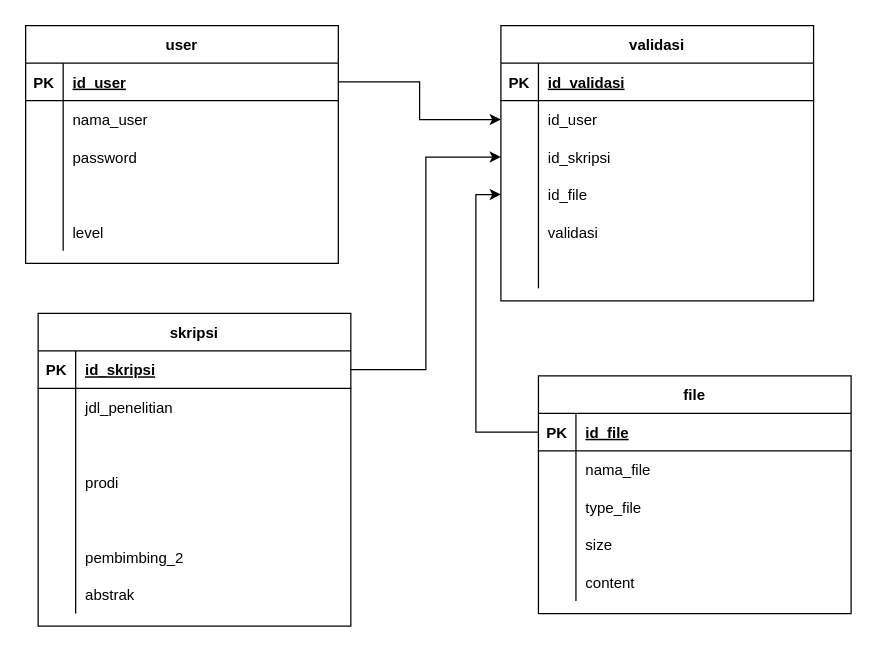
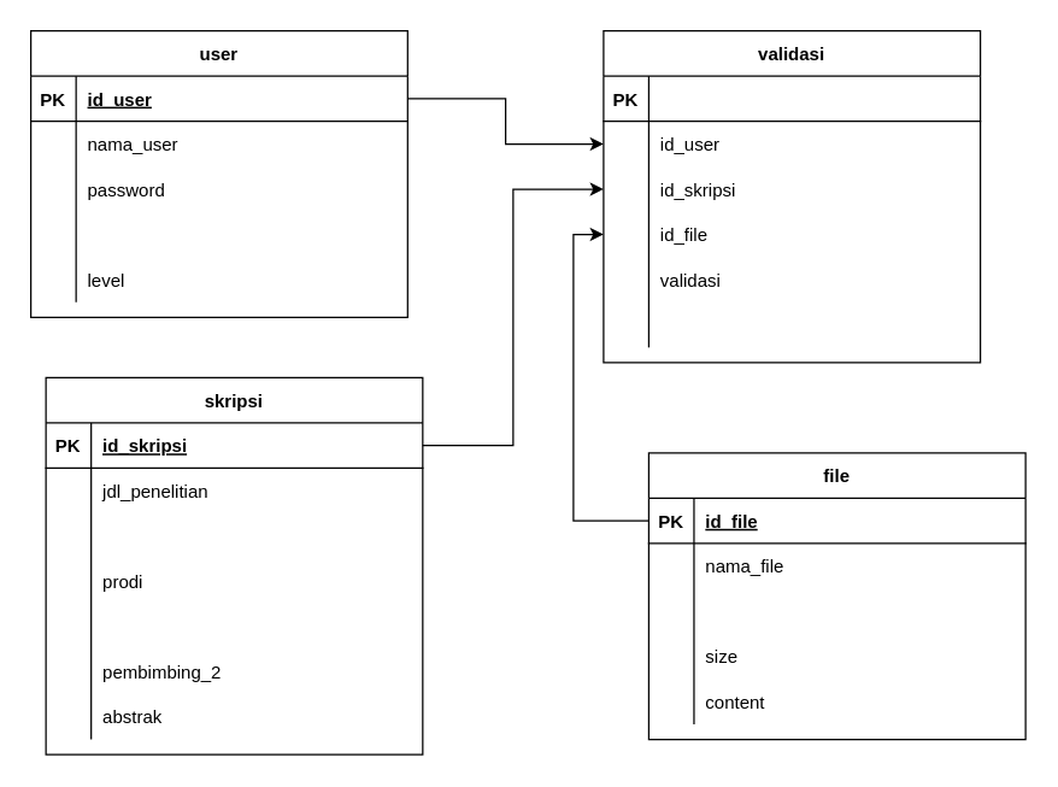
  <mxCell id="0" />
  <mxCell id="1" parent="0" />
  <mxCell id="2" value="validasi" style="shape=table;startSize=30;container=1;collapsible=1;childLayout=tableLayout;fixedRows=1;rowLines=0;fontStyle=1;align=center;resizeLast=1;" parent="1" vertex="1"><mxGeometry x="400" y="20" width="250" height="220" as="geometry" /></mxCell>
  <mxCell id="3" value="" style="shape=partialRectangle;collapsible=0;dropTarget=0;pointerEvents=0;fillColor=none;points=[[0,0.5],[1,0.5]];portConstraint=eastwest;top=0;left=0;right=0;bottom=1;" parent="2" vertex="1"><mxGeometry y="30" width="250" height="30" as="geometry" /></mxCell>
  <mxCell id="4" value="PK" style="shape=partialRectangle;overflow=hidden;connectable=0;fillColor=none;top=0;left=0;bottom=0;right=0;fontStyle=1;" parent="3" vertex="1"><mxGeometry width="30" height="30" as="geometry" /></mxCell>
- <mxCell id="5" value="id_validasi" style="shape=partialRectangle;overflow=hidden;connectable=0;fillColor=none;top=0;left=0;bottom=0;right=0;align=left;spacingLeft=6;fontStyle=5;" parent="3" vertex="1"><mxGeometry x="30" width="220" height="30" as="geometry" /></mxCell>
  <mxCell id="6" style="shape=partialRectangle;collapsible=0;dropTarget=0;pointerEvents=0;fillColor=none;points=[[0,0.5],[1,0.5]];portConstraint=eastwest;top=0;left=0;right=0;bottom=0;" vertex="1" parent="2"><mxGeometry y="60" width="250" height="30" as="geometry" /></mxCell>
  <mxCell id="7" style="shape=partialRectangle;overflow=hidden;connectable=0;fillColor=none;top=0;left=0;bottom=0;right=0;" vertex="1" parent="6"><mxGeometry width="30" height="30" as="geometry" /></mxCell>
  <mxCell id="8" value="id_user" style="shape=partialRectangle;overflow=hidden;connectable=0;fillColor=none;top=0;left=0;bottom=0;right=0;align=left;spacingLeft=6;" vertex="1" parent="6"><mxGeometry x="30" width="220" height="30" as="geometry" /></mxCell>
  <mxCell id="9" value="" style="shape=partialRectangle;collapsible=0;dropTarget=0;pointerEvents=0;fillColor=none;points=[[0,0.5],[1,0.5]];portConstraint=eastwest;top=0;left=0;right=0;bottom=0;" parent="2" vertex="1"><mxGeometry y="90" width="250" height="30" as="geometry" /></mxCell>
  <mxCell id="10" value="" style="shape=partialRectangle;overflow=hidden;connectable=0;fillColor=none;top=0;left=0;bottom=0;right=0;" parent="9" vertex="1"><mxGeometry width="30" height="30" as="geometry" /></mxCell>
  <mxCell id="11" value="id_skripsi" style="shape=partialRectangle;overflow=hidden;connectable=0;fillColor=none;top=0;left=0;bottom=0;right=0;align=left;spacingLeft=6;" parent="9" vertex="1"><mxGeometry x="30" width="220" height="30" as="geometry" /></mxCell>
  <mxCell id="12" value="" style="shape=partialRectangle;collapsible=0;dropTarget=0;pointerEvents=0;fillColor=none;points=[[0,0.5],[1,0.5]];portConstraint=eastwest;top=0;left=0;right=0;bottom=0;" parent="2" vertex="1"><mxGeometry y="120" width="250" height="30" as="geometry" /></mxCell>
  <mxCell id="13" value="" style="shape=partialRectangle;overflow=hidden;connectable=0;fillColor=none;top=0;left=0;bottom=0;right=0;" parent="12" vertex="1"><mxGeometry width="30" height="30" as="geometry" /></mxCell>
  <mxCell id="14" value="id_file" style="shape=partialRectangle;overflow=hidden;connectable=0;fillColor=none;top=0;left=0;bottom=0;right=0;align=left;spacingLeft=6;" parent="12" vertex="1"><mxGeometry x="30" width="220" height="30" as="geometry" /></mxCell>
  <mxCell id="15" style="shape=partialRectangle;collapsible=0;dropTarget=0;pointerEvents=0;fillColor=none;points=[[0,0.5],[1,0.5]];portConstraint=eastwest;top=0;left=0;right=0;bottom=0;" vertex="1" parent="2"><mxGeometry y="150" width="250" height="30" as="geometry" /></mxCell>
  <mxCell id="16" style="shape=partialRectangle;overflow=hidden;connectable=0;fillColor=none;top=0;left=0;bottom=0;right=0;" vertex="1" parent="15"><mxGeometry width="30" height="30" as="geometry" /></mxCell>
  <mxCell id="17" value="validasi" style="shape=partialRectangle;overflow=hidden;connectable=0;fillColor=none;top=0;left=0;bottom=0;right=0;align=left;spacingLeft=6;" vertex="1" parent="15"><mxGeometry x="30" width="220" height="30" as="geometry" /></mxCell>
  <mxCell id="18" style="shape=partialRectangle;collapsible=0;dropTarget=0;pointerEvents=0;fillColor=none;points=[[0,0.5],[1,0.5]];portConstraint=eastwest;top=0;left=0;right=0;bottom=0;" vertex="1" parent="2"><mxGeometry y="180" width="250" height="30" as="geometry" /></mxCell>
  <mxCell id="19" style="shape=partialRectangle;overflow=hidden;connectable=0;fillColor=none;top=0;left=0;bottom=0;right=0;" vertex="1" parent="18"><mxGeometry width="30" height="30" as="geometry" /></mxCell>
  <mxCell id="20" style="shape=partialRectangle;overflow=hidden;connectable=0;fillColor=none;top=0;left=0;bottom=0;right=0;align=left;spacingLeft=6;" vertex="1" parent="18"><mxGeometry x="30" width="220" height="30" as="geometry" /></mxCell>
  <mxCell id="21" value="file" style="shape=table;startSize=30;container=1;collapsible=1;childLayout=tableLayout;fixedRows=1;rowLines=0;fontStyle=1;align=center;resizeLast=1;" parent="1" vertex="1"><mxGeometry x="430" y="300" width="250" height="190" as="geometry" /></mxCell>
  <mxCell id="22" value="" style="shape=partialRectangle;collapsible=0;dropTarget=0;pointerEvents=0;fillColor=none;points=[[0,0.5],[1,0.5]];portConstraint=eastwest;top=0;left=0;right=0;bottom=1;" parent="21" vertex="1"><mxGeometry y="30" width="250" height="30" as="geometry" /></mxCell>
  <mxCell id="23" value="PK" style="shape=partialRectangle;overflow=hidden;connectable=0;fillColor=none;top=0;left=0;bottom=0;right=0;fontStyle=1;" parent="22" vertex="1"><mxGeometry width="30" height="30" as="geometry" /></mxCell>
  <mxCell id="24" value="id_file" style="shape=partialRectangle;overflow=hidden;connectable=0;fillColor=none;top=0;left=0;bottom=0;right=0;align=left;spacingLeft=6;fontStyle=5;" parent="22" vertex="1"><mxGeometry x="30" width="220" height="30" as="geometry" /></mxCell>
  <mxCell id="25" value="" style="shape=partialRectangle;collapsible=0;dropTarget=0;pointerEvents=0;fillColor=none;points=[[0,0.5],[1,0.5]];portConstraint=eastwest;top=0;left=0;right=0;bottom=0;" parent="21" vertex="1"><mxGeometry y="60" width="250" height="30" as="geometry" /></mxCell>
  <mxCell id="26" value="" style="shape=partialRectangle;overflow=hidden;connectable=0;fillColor=none;top=0;left=0;bottom=0;right=0;" parent="25" vertex="1"><mxGeometry width="30" height="30" as="geometry" /></mxCell>
  <mxCell id="27" value="nama_file" style="shape=partialRectangle;overflow=hidden;connectable=0;fillColor=none;top=0;left=0;bottom=0;right=0;align=left;spacingLeft=6;" parent="25" vertex="1"><mxGeometry x="30" width="220" height="30" as="geometry" /></mxCell>
  <mxCell id="28" value="" style="shape=partialRectangle;collapsible=0;dropTarget=0;pointerEvents=0;fillColor=none;points=[[0,0.5],[1,0.5]];portConstraint=eastwest;top=0;left=0;right=0;bottom=0;" parent="21" vertex="1"><mxGeometry y="90" width="250" height="30" as="geometry" /></mxCell>
  <mxCell id="29" value="" style="shape=partialRectangle;overflow=hidden;connectable=0;fillColor=none;top=0;left=0;bottom=0;right=0;" parent="28" vertex="1"><mxGeometry width="30" height="30" as="geometry" /></mxCell>
- <mxCell id="30" value="type_file" style="shape=partialRectangle;overflow=hidden;connectable=0;fillColor=none;top=0;left=0;bottom=0;right=0;align=left;spacingLeft=6;" parent="28" vertex="1"><mxGeometry x="30" width="220" height="30" as="geometry" /></mxCell>
  <mxCell id="31" style="shape=partialRectangle;collapsible=0;dropTarget=0;pointerEvents=0;fillColor=none;points=[[0,0.5],[1,0.5]];portConstraint=eastwest;top=0;left=0;right=0;bottom=0;" vertex="1" parent="21"><mxGeometry y="120" width="250" height="30" as="geometry" /></mxCell>
  <mxCell id="32" style="shape=partialRectangle;overflow=hidden;connectable=0;fillColor=none;top=0;left=0;bottom=0;right=0;" vertex="1" parent="31"><mxGeometry width="30" height="30" as="geometry" /></mxCell>
  <mxCell id="33" value="size" style="shape=partialRectangle;overflow=hidden;connectable=0;fillColor=none;top=0;left=0;bottom=0;right=0;align=left;spacingLeft=6;" vertex="1" parent="31"><mxGeometry x="30" width="220" height="30" as="geometry" /></mxCell>
  <mxCell id="34" style="shape=partialRectangle;collapsible=0;dropTarget=0;pointerEvents=0;fillColor=none;points=[[0,0.5],[1,0.5]];portConstraint=eastwest;top=0;left=0;right=0;bottom=0;" vertex="1" parent="21"><mxGeometry y="150" width="250" height="30" as="geometry" /></mxCell>
  <mxCell id="35" style="shape=partialRectangle;overflow=hidden;connectable=0;fillColor=none;top=0;left=0;bottom=0;right=0;" vertex="1" parent="34"><mxGeometry width="30" height="30" as="geometry" /></mxCell>
  <mxCell id="36" value="content" style="shape=partialRectangle;overflow=hidden;connectable=0;fillColor=none;top=0;left=0;bottom=0;right=0;align=left;spacingLeft=6;" vertex="1" parent="34"><mxGeometry x="30" width="220" height="30" as="geometry" /></mxCell>
  <mxCell id="37" value="user" style="shape=table;startSize=30;container=1;collapsible=1;childLayout=tableLayout;fixedRows=1;rowLines=0;fontStyle=1;align=center;resizeLast=1;" parent="1" vertex="1"><mxGeometry x="20" y="20" width="250" height="190" as="geometry" /></mxCell>
  <mxCell id="38" value="" style="shape=partialRectangle;collapsible=0;dropTarget=0;pointerEvents=0;fillColor=none;points=[[0,0.5],[1,0.5]];portConstraint=eastwest;top=0;left=0;right=0;bottom=1;" parent="37" vertex="1"><mxGeometry y="30" width="250" height="30" as="geometry" /></mxCell>
  <mxCell id="39" value="PK" style="shape=partialRectangle;overflow=hidden;connectable=0;fillColor=none;top=0;left=0;bottom=0;right=0;fontStyle=1;" parent="38" vertex="1"><mxGeometry width="30" height="30" as="geometry" /></mxCell>
  <mxCell id="40" value="id_user" style="shape=partialRectangle;overflow=hidden;connectable=0;fillColor=none;top=0;left=0;bottom=0;right=0;align=left;spacingLeft=6;fontStyle=5;" parent="38" vertex="1"><mxGeometry x="30" width="220" height="30" as="geometry" /></mxCell>
  <mxCell id="41" value="" style="shape=partialRectangle;collapsible=0;dropTarget=0;pointerEvents=0;fillColor=none;points=[[0,0.5],[1,0.5]];portConstraint=eastwest;top=0;left=0;right=0;bottom=0;" parent="37" vertex="1"><mxGeometry y="60" width="250" height="30" as="geometry" /></mxCell>
  <mxCell id="42" value="" style="shape=partialRectangle;overflow=hidden;connectable=0;fillColor=none;top=0;left=0;bottom=0;right=0;" parent="41" vertex="1"><mxGeometry width="30" height="30" as="geometry" /></mxCell>
  <mxCell id="43" value="nama_user" style="shape=partialRectangle;overflow=hidden;connectable=0;fillColor=none;top=0;left=0;bottom=0;right=0;align=left;spacingLeft=6;" parent="41" vertex="1"><mxGeometry x="30" width="220" height="30" as="geometry" /></mxCell>
  <mxCell id="44" style="shape=partialRectangle;collapsible=0;dropTarget=0;pointerEvents=0;fillColor=none;points=[[0,0.5],[1,0.5]];portConstraint=eastwest;top=0;left=0;right=0;bottom=0;" vertex="1" parent="37"><mxGeometry y="90" width="250" height="30" as="geometry" /></mxCell>
  <mxCell id="45" style="shape=partialRectangle;overflow=hidden;connectable=0;fillColor=none;top=0;left=0;bottom=0;right=0;" vertex="1" parent="44"><mxGeometry width="30" height="30" as="geometry" /></mxCell>
  <mxCell id="46" value="password" style="shape=partialRectangle;overflow=hidden;connectable=0;fillColor=none;top=0;left=0;bottom=0;right=0;align=left;spacingLeft=6;" vertex="1" parent="44"><mxGeometry x="30" width="220" height="30" as="geometry" /></mxCell>
  <mxCell id="47" style="shape=partialRectangle;collapsible=0;dropTarget=0;pointerEvents=0;fillColor=none;points=[[0,0.5],[1,0.5]];portConstraint=eastwest;top=0;left=0;right=0;bottom=0;" vertex="1" parent="37"><mxGeometry y="120" width="250" height="30" as="geometry" /></mxCell>
  <mxCell id="48" style="shape=partialRectangle;overflow=hidden;connectable=0;fillColor=none;top=0;left=0;bottom=0;right=0;" vertex="1" parent="47"><mxGeometry width="30" height="30" as="geometry" /></mxCell>
  <mxCell id="49" style="shape=partialRectangle;collapsible=0;dropTarget=0;pointerEvents=0;fillColor=none;points=[[0,0.5],[1,0.5]];portConstraint=eastwest;top=0;left=0;right=0;bottom=0;" vertex="1" parent="37"><mxGeometry y="150" width="250" height="30" as="geometry" /></mxCell>
  <mxCell id="50" style="shape=partialRectangle;overflow=hidden;connectable=0;fillColor=none;top=0;left=0;bottom=0;right=0;" vertex="1" parent="49"><mxGeometry width="30" height="30" as="geometry" /></mxCell>
  <mxCell id="51" value="level" style="shape=partialRectangle;overflow=hidden;connectable=0;fillColor=none;top=0;left=0;bottom=0;right=0;align=left;spacingLeft=6;" vertex="1" parent="49"><mxGeometry x="30" width="220" height="30" as="geometry" /></mxCell>
  <mxCell id="52" value="skripsi" style="shape=table;startSize=30;container=1;collapsible=1;childLayout=tableLayout;fixedRows=1;rowLines=0;fontStyle=1;align=center;resizeLast=1;" vertex="1" parent="1"><mxGeometry x="30" y="250" width="250" height="250" as="geometry" /></mxCell>
  <mxCell id="53" value="" style="shape=partialRectangle;collapsible=0;dropTarget=0;pointerEvents=0;fillColor=none;points=[[0,0.5],[1,0.5]];portConstraint=eastwest;top=0;left=0;right=0;bottom=1;" vertex="1" parent="52"><mxGeometry y="30" width="250" height="30" as="geometry" /></mxCell>
  <mxCell id="54" value="PK" style="shape=partialRectangle;overflow=hidden;connectable=0;fillColor=none;top=0;left=0;bottom=0;right=0;fontStyle=1;" vertex="1" parent="53"><mxGeometry width="30" height="30" as="geometry" /></mxCell>
  <mxCell id="55" value="id_skripsi" style="shape=partialRectangle;overflow=hidden;connectable=0;fillColor=none;top=0;left=0;bottom=0;right=0;align=left;spacingLeft=6;fontStyle=5;" vertex="1" parent="53"><mxGeometry x="30" width="220" height="30" as="geometry" /></mxCell>
  <mxCell id="56" value="" style="shape=partialRectangle;collapsible=0;dropTarget=0;pointerEvents=0;fillColor=none;points=[[0,0.5],[1,0.5]];portConstraint=eastwest;top=0;left=0;right=0;bottom=0;" vertex="1" parent="52"><mxGeometry y="60" width="250" height="30" as="geometry" /></mxCell>
  <mxCell id="57" value="" style="shape=partialRectangle;overflow=hidden;connectable=0;fillColor=none;top=0;left=0;bottom=0;right=0;" vertex="1" parent="56"><mxGeometry width="30" height="30" as="geometry" /></mxCell>
  <mxCell id="58" value="jdl_penelitian" style="shape=partialRectangle;overflow=hidden;connectable=0;fillColor=none;top=0;left=0;bottom=0;right=0;align=left;spacingLeft=6;" vertex="1" parent="56"><mxGeometry x="30" width="220" height="30" as="geometry" /></mxCell>
  <mxCell id="59" style="shape=partialRectangle;collapsible=0;dropTarget=0;pointerEvents=0;fillColor=none;points=[[0,0.5],[1,0.5]];portConstraint=eastwest;top=0;left=0;right=0;bottom=0;" vertex="1" parent="52"><mxGeometry y="90" width="250" height="30" as="geometry" /></mxCell>
  <mxCell id="60" style="shape=partialRectangle;overflow=hidden;connectable=0;fillColor=none;top=0;left=0;bottom=0;right=0;" vertex="1" parent="59"><mxGeometry width="30" height="30" as="geometry" /></mxCell>
  <mxCell id="61" style="shape=partialRectangle;collapsible=0;dropTarget=0;pointerEvents=0;fillColor=none;points=[[0,0.5],[1,0.5]];portConstraint=eastwest;top=0;left=0;right=0;bottom=0;" vertex="1" parent="52"><mxGeometry y="120" width="250" height="30" as="geometry" /></mxCell>
  <mxCell id="62" style="shape=partialRectangle;overflow=hidden;connectable=0;fillColor=none;top=0;left=0;bottom=0;right=0;" vertex="1" parent="61"><mxGeometry width="30" height="30" as="geometry" /></mxCell>
  <mxCell id="63" value="prodi" style="shape=partialRectangle;overflow=hidden;connectable=0;fillColor=none;top=0;left=0;bottom=0;right=0;align=left;spacingLeft=6;" vertex="1" parent="61"><mxGeometry x="30" width="220" height="30" as="geometry" /></mxCell>
  <mxCell id="64" style="shape=partialRectangle;collapsible=0;dropTarget=0;pointerEvents=0;fillColor=none;points=[[0,0.5],[1,0.5]];portConstraint=eastwest;top=0;left=0;right=0;bottom=0;" vertex="1" parent="52"><mxGeometry y="150" width="250" height="30" as="geometry" /></mxCell>
  <mxCell id="65" style="shape=partialRectangle;overflow=hidden;connectable=0;fillColor=none;top=0;left=0;bottom=0;right=0;" vertex="1" parent="64"><mxGeometry width="30" height="30" as="geometry" /></mxCell>
  <mxCell id="66" style="shape=partialRectangle;collapsible=0;dropTarget=0;pointerEvents=0;fillColor=none;points=[[0,0.5],[1,0.5]];portConstraint=eastwest;top=0;left=0;right=0;bottom=0;" vertex="1" parent="52"><mxGeometry y="180" width="250" height="30" as="geometry" /></mxCell>
  <mxCell id="67" style="shape=partialRectangle;overflow=hidden;connectable=0;fillColor=none;top=0;left=0;bottom=0;right=0;" vertex="1" parent="66"><mxGeometry width="30" height="30" as="geometry" /></mxCell>
  <mxCell id="68" value="pembimbing_2" style="shape=partialRectangle;overflow=hidden;connectable=0;fillColor=none;top=0;left=0;bottom=0;right=0;align=left;spacingLeft=6;" vertex="1" parent="66"><mxGeometry x="30" width="220" height="30" as="geometry" /></mxCell>
  <mxCell id="69" style="shape=partialRectangle;collapsible=0;dropTarget=0;pointerEvents=0;fillColor=none;points=[[0,0.5],[1,0.5]];portConstraint=eastwest;top=0;left=0;right=0;bottom=0;" vertex="1" parent="52"><mxGeometry y="210" width="250" height="30" as="geometry" /></mxCell>
  <mxCell id="70" style="shape=partialRectangle;overflow=hidden;connectable=0;fillColor=none;top=0;left=0;bottom=0;right=0;" vertex="1" parent="69"><mxGeometry width="30" height="30" as="geometry" /></mxCell>
  <mxCell id="71" value="abstrak" style="shape=partialRectangle;overflow=hidden;connectable=0;fillColor=none;top=0;left=0;bottom=0;right=0;align=left;spacingLeft=6;" vertex="1" parent="69"><mxGeometry x="30" width="220" height="30" as="geometry" /></mxCell>
  <mxCell id="72" style="edgeStyle=orthogonalEdgeStyle;rounded=0;orthogonalLoop=1;jettySize=auto;html=1;exitX=0;exitY=0.5;exitDx=0;exitDy=0;entryX=0;entryY=0.5;entryDx=0;entryDy=0;" edge="1" parent="1" source="22" target="12"><mxGeometry relative="1" as="geometry" /></mxCell>
  <mxCell id="73" style="edgeStyle=orthogonalEdgeStyle;rounded=0;orthogonalLoop=1;jettySize=auto;html=1;exitX=1;exitY=0.5;exitDx=0;exitDy=0;entryX=0;entryY=0.5;entryDx=0;entryDy=0;" edge="1" parent="1" source="53" target="9"><mxGeometry relative="1" as="geometry" /></mxCell>
  <mxCell id="74" style="edgeStyle=orthogonalEdgeStyle;rounded=0;orthogonalLoop=1;jettySize=auto;html=1;exitX=1;exitY=0.5;exitDx=0;exitDy=0;entryX=0;entryY=0.5;entryDx=0;entryDy=0;" edge="1" parent="1" source="38" target="6"><mxGeometry relative="1" as="geometry" /></mxCell>
